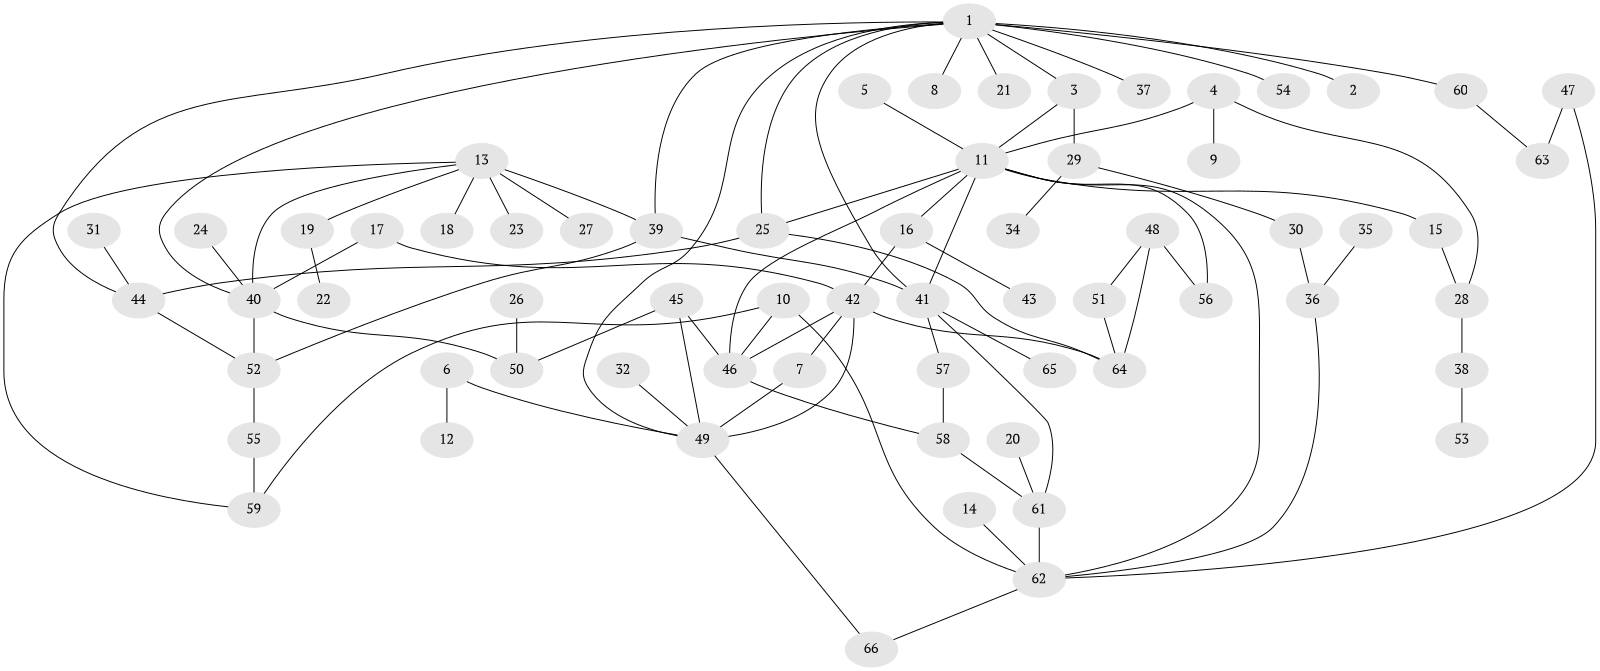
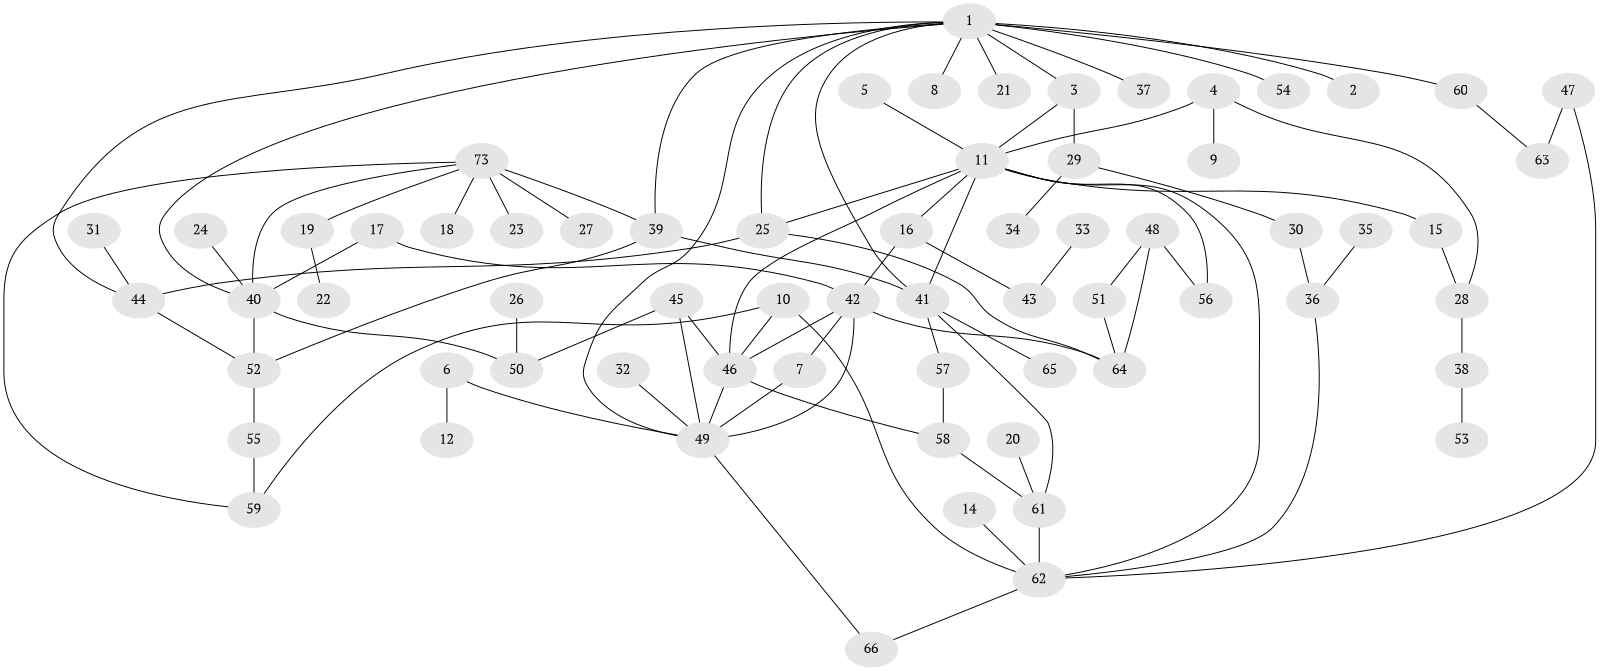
  graph {
    fontname="PT Serif"
    node [color=gray90 fontname="PT Serif" style=filled]
    edge [fontname="PT Serif" weight=1.0]
    1
    2
    3
    8
    21
    25
    37
    39
    40
    41
    44
    49
    54
    60
    11
    29
    64
    52
    50
    61
    57
    65
    66
    63
    46
    62
    15
    16
    56
    30
    34
    4
    9
    28
    38
    5
    6
    12
    7
    10
    59
    58
    42
    43
-   13
+   13 [label=73]
    18
    19
    23
    27
    22
    14
    17
    20
    24
    26
    53
    36
    31
    32
+   33
    35
    55
    45
    47
    48
    51
    1 -- 2
    1 -- 3
    1 -- 8
    1 -- 21
    1 -- 25
    1 -- 37 [weight=2.0]
    1 -- 39
    1 -- 40
    1 -- 41
    1 -- 44
    1 -- 49
    1 -- 54
    1 -- 60
    3 -- 11
    3 -- 29
    25 -- 44
    25 -- 64
    39 -- 41
    39 -- 52
    40 -- 52
    40 -- 50
    41 -- 61
    41 -- 57
    41 -- 65
    44 -- 52
    49 -- 66
    60 -- 63
    11 -- 25
    11 -- 41
    11 -- 46
    11 -- 62
    11 -- 15
    11 -- 16
    11 -- 56
    29 -- 30
    29 -- 34
    52 -- 55
    61 -- 62
    57 -- 58
+   46 -- 49
    46 -- 58
    62 -- 66
    15 -- 28
    16 -- 42
    16 -- 43
    30 -- 36
    4 -- 11
    4 -- 9
    4 -- 28
    28 -- 38
    38 -- 53
    5 -- 11
    6 -- 49
    6 -- 12
    7 -- 49
    10 -- 46
    10 -- 62
    10 -- 59
    58 -- 61
    42 -- 49
    42 -- 64 [weight=2.0]
    42 -- 46
    42 -- 7
    13 -- 39 [weight=2.0]
    13 -- 40
    13 -- 59
    13 -- 18
    13 -- 19
    13 -- 23
    13 -- 27
    19 -- 22
    14 -- 62
    17 -- 40 [weight=2.0]
    17 -- 42
    20 -- 61
    24 -- 40
    26 -- 50
    36 -- 62
    31 -- 44
    32 -- 49
+   33 -- 43
    35 -- 36
    55 -- 59
    45 -- 49
    45 -- 50
    45 -- 46
    47 -- 63
    47 -- 62
    48 -- 64
    48 -- 56
    48 -- 51
    51 -- 64
  }
